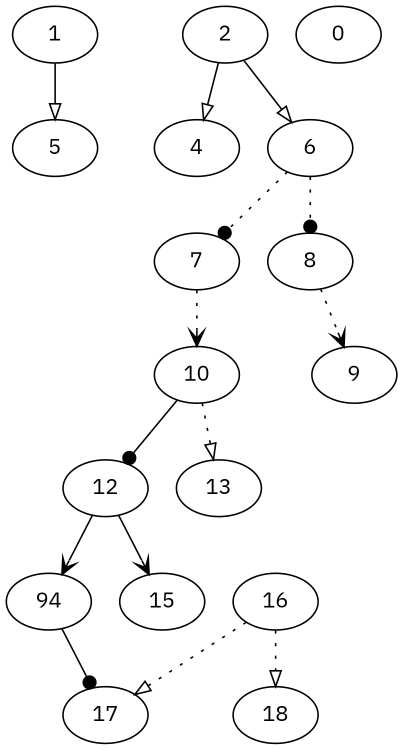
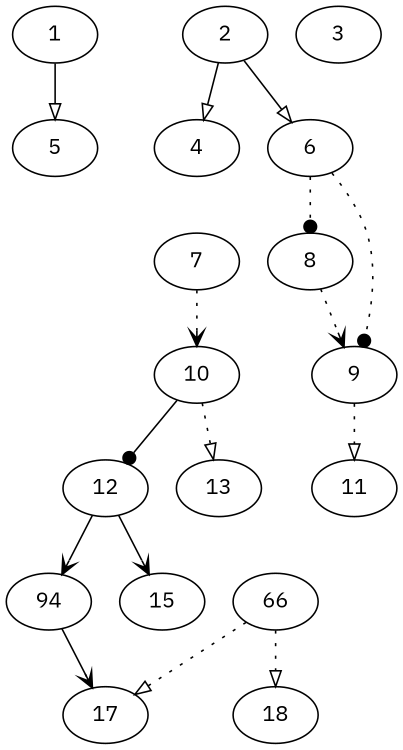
  digraph {
    fontname="IBM Plex Sans"
    node [alpha=0.10 fontname="IBM Plex Sans"]
    edge [arrowhead=onormal fontname="IBM Plex Sans" style=dotted]
    1 [expect_size=5440535438638972928]
    5 [alpha=0.14 expect_size=13274345123588966]
    2 [alpha=0.16 expect_size=9084000769022700]
    4 [alpha=0.07 expect_size=5600466427707392000]
    6 [alpha=0.04 expect_size=4287185177390426]
    7 [alpha=0.03 expect_size=6143172401387070]
    8 [alpha=0.09 expect_size=390705206655544]
    10 [expect_size=23077581118844698624]
    9 [alpha=0.15 expect_size=149077373078091071488]
-   3 [alpha=0.06 expect_size=13244590239193168 label=0]
+   3 [alpha=0.06 expect_size=13244590239193168]
    12 [alpha=0.12 expect_size=26494629775497232384]
    13 [alpha=0.13 expect_size=1101183856020418]
+   11 [alpha=0.18 expect_size=69731036608509352]
    n14 [alpha=0.05 expect_size=166584302423309216 label=94]
    15 [alpha=0.07 expect_size=7249719402476163]
-   16 [alpha=0.19 expect_size=498180557848275]
+   16 [alpha=0.19 expect_size=498180557848275 label=66]
    17 [alpha=0.09 expect_size=709348372346804]
    18 [alpha=0.02 expect_size=25446943385093931008]
    1 -> 5 [style=solid]
    2 -> 4 [style=solid]
    2 -> 6 [style=solid]
-   6 -> 7 [arrowhead=dot]
+   6 -> 9 [arrowhead=dot]
    6 -> 8 [arrowhead=dot]
    7 -> 10 [arrowhead=vee]
    8 -> 9 [arrowhead=vee]
    10 -> 12 [arrowhead=dot style=solid]
    10 -> 13
+   9 -> 11
    12 -> n14 [arrowhead=vee style=solid]
    12 -> 15 [arrowhead=vee style=solid]
-   n14 -> 17 [arrowhead=dot style=solid]
+   n14 -> 17 [arrowhead=vee style=solid]
    16 -> 17
    16 -> 18
  }
